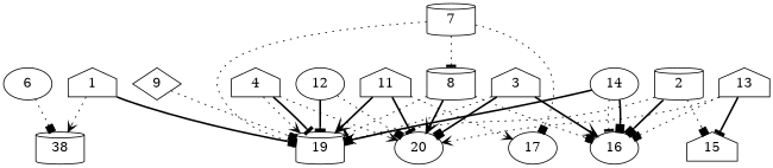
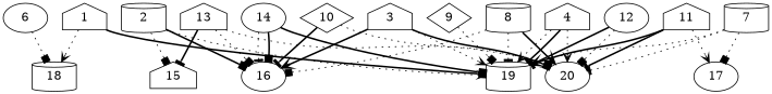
  digraph {
    node [alpha=0.01 shape=house]
    edge [arrowhead=box style=dotted]
    1 [alpha=0.10 expect_size=29398016]
-   18 [alpha=0.13 expect_size=12439552 shape=cylinder label=38]
+   18 [alpha=0.13 expect_size=12439552 shape=cylinder]
    19 [alpha=0.05 expect_size=15569920 shape=cylinder]
    2 [alpha=0.15 expect_size=42830848 shape=cylinder]
    15 [alpha=0.08 expect_size=49882112]
    16 [alpha=0.16 expect_size=32962560 shape=ellipse]
    3 [alpha=0.15 expect_size=20600832]
    20 [alpha=0.05 expect_size=38204416 shape=ellipse]
    4 [expect_size=41782272]
    6 [alpha=0.13 expect_size=48374784 shape=ellipse]
    7 [alpha=0.18 expect_size=12755968 shape=cylinder]
    17 [expect_size=16886784 shape=ellipse]
    8 [expect_size=6652928 shape=cylinder]
    9 [alpha=0.10 expect_size=34780160 shape=diamond]
+   10 [alpha=0.09 expect_size=12989440 shape=diamond]
    11 [alpha=0.14 expect_size=48770048]
    12 [alpha=0.18 expect_size=25302016 shape=ellipse]
    13 [alpha=0.18 expect_size=12955648]
    14 [alpha=0.06 expect_size=47199232 shape=ellipse]
    1 -> 18 [arrowhead=vee]
    1 -> 19 [style=bold]
    2 -> 19 [arrowhead=vee]
    2 -> 15
    2 -> 16 [style=bold]
    3 -> 19 [arrowhead=vee]
    3 -> 16 [arrowhead=vee style=bold]
    3 -> 20 [style=bold]
    4 -> 19 [arrowhead=vee]
    4 -> 19 [arrowhead=tee style=bold]
    4 -> 20 [arrowhead=vee]
    6 -> 18
    7 -> 19 [arrowhead=tee]
-   7 -> 8 [arrowhead=tee]
+   7 -> 20 [arrowhead=tee]
    7 -> 17
    8 -> 19 [arrowhead=tee]
    8 -> 16
    8 -> 20 [arrowhead=vee style=bold]
    9 -> 19
+   10 -> 16 [arrowhead=tee style=bold]
+   10 -> 20
    11 -> 19 [arrowhead=vee style=bold]
    11 -> 20 [arrowhead=tee style=bold]
    11 -> 17 [arrowhead=vee]
    12 -> 19 [arrowhead=tee style=bold]
    12 -> 20
    13 -> 15 [arrowhead=tee style=bold]
    13 -> 16
    13 -> 20 [arrowhead=vee]
    14 -> 19 [style=bold]
    14 -> 16 [arrowhead=tee]
    14 -> 16 [style=bold]
  }
